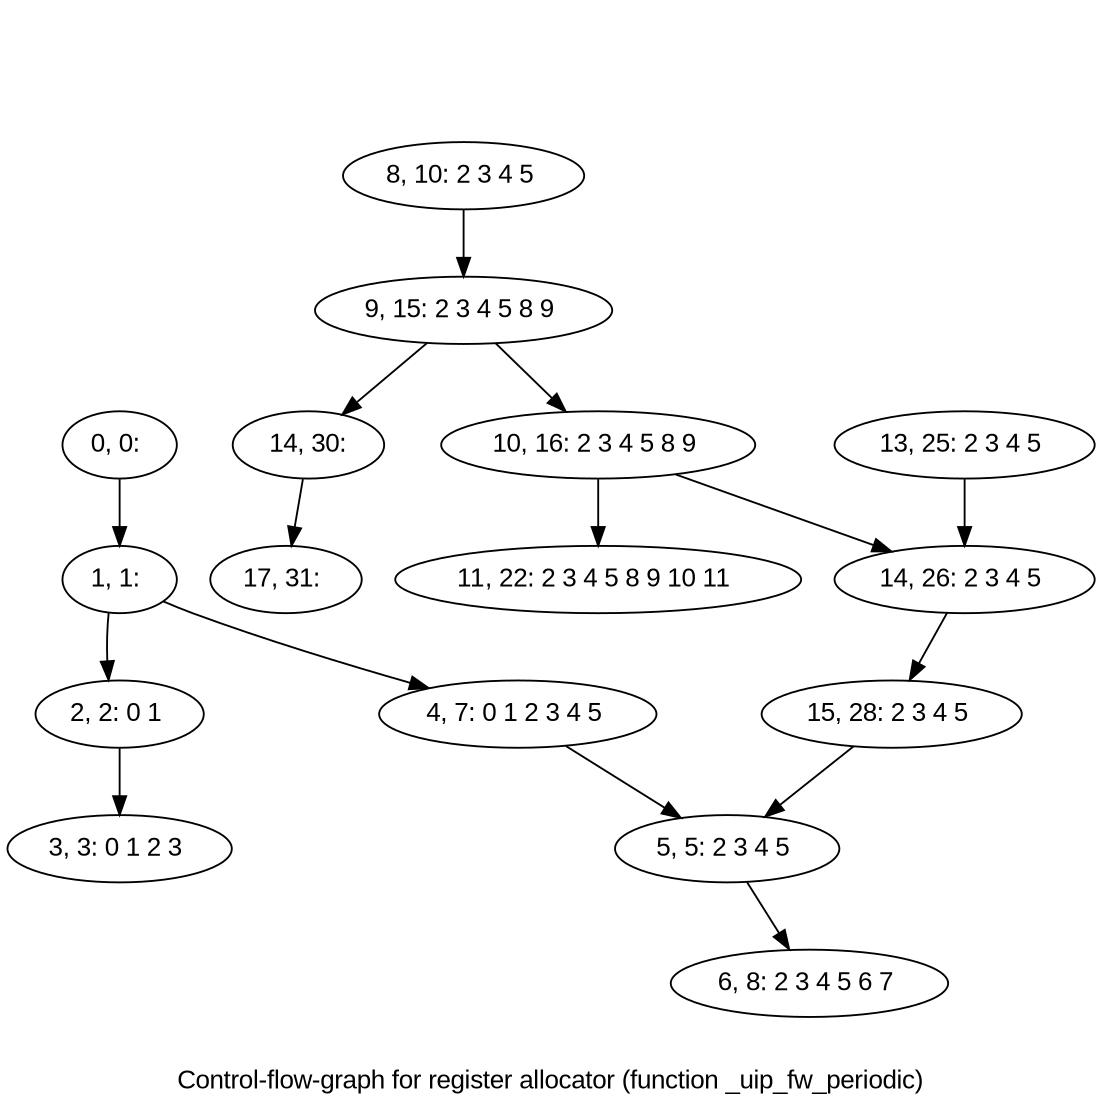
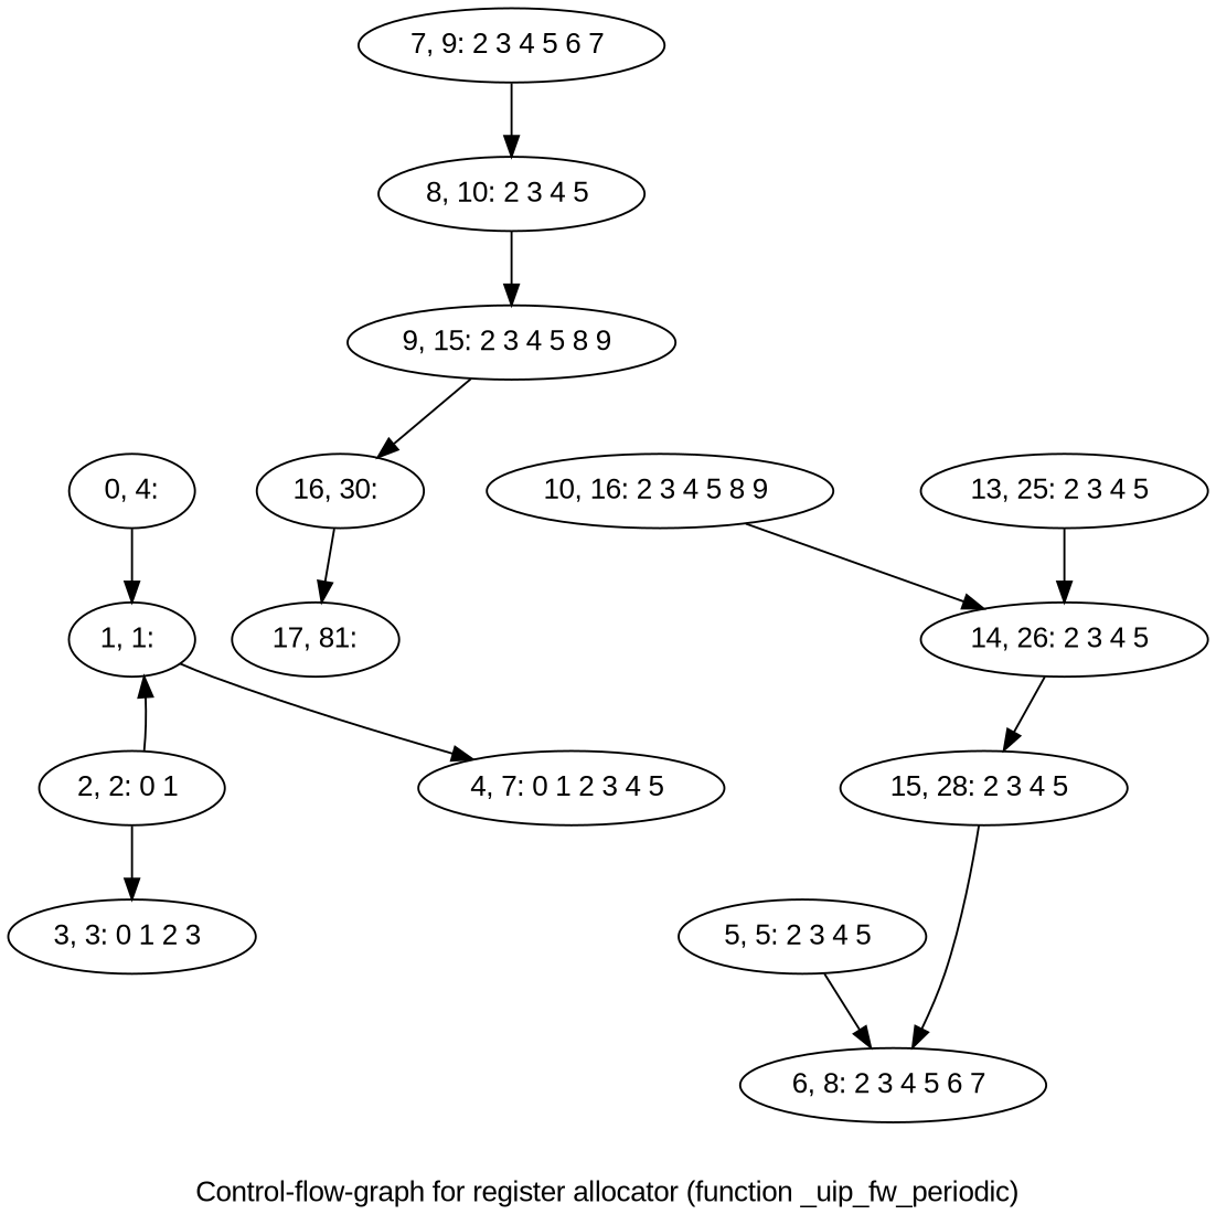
  digraph {
    fontname="Liberation Sans"
    label="Control-flow-graph for register allocator (function _uip_fw_periodic)"
    node [fontname="Liberation Sans"]
    edge [fontname="Liberation Sans"]
-   n1 [label="0, 0: "]
+   n1 [label="0, 4:"]
    n2 [label="1, 1: "]
    n3 [label="2, 2: 0 1 "]
    n4 [label="4, 7: 0 1 2 3 4 5 "]
    n5 [label="3, 3: 0 1 2 3 "]
    n6 [label="5, 5: 2 3 4 5 "]
    n7 [label="6, 8: 2 3 4 5 6 7 "]
+   n8 [label="7, 9: 2 3 4 5 6 7 "]
    n9 [label="8, 10: 2 3 4 5 "]
    n10 [label="9, 15: 2 3 4 5 8 9 "]
-   n11 [label="14, 30:"]
+   n11 [label="16, 30: "]
    n12 [label="10, 16: 2 3 4 5 8 9 "]
-   n13 [label="17, 31: "]
-   n14 [label="11, 22: 2 3 4 5 8 9 10 11 "]
+   n13 [label="17, 81:"]
    n15 [label="14, 26: 2 3 4 5 "]
    n16 [label="13, 25: 2 3 4 5 "]
    n17 [label="15, 28: 2 3 4 5 "]
    n1 -> n2
-   n2 -> n3
+   n3 -> n2
    n2 -> n4
    n3 -> n5
-   n4 -> n6
    n6 -> n7
+   n8 -> n9
    n9 -> n10
    n10 -> n11
-   n10 -> n12
    n11 -> n13
-   n12 -> n14
    n12 -> n15
    n15 -> n17
    n16 -> n15
-   n17 -> n6
+   n17 -> n7
  }
